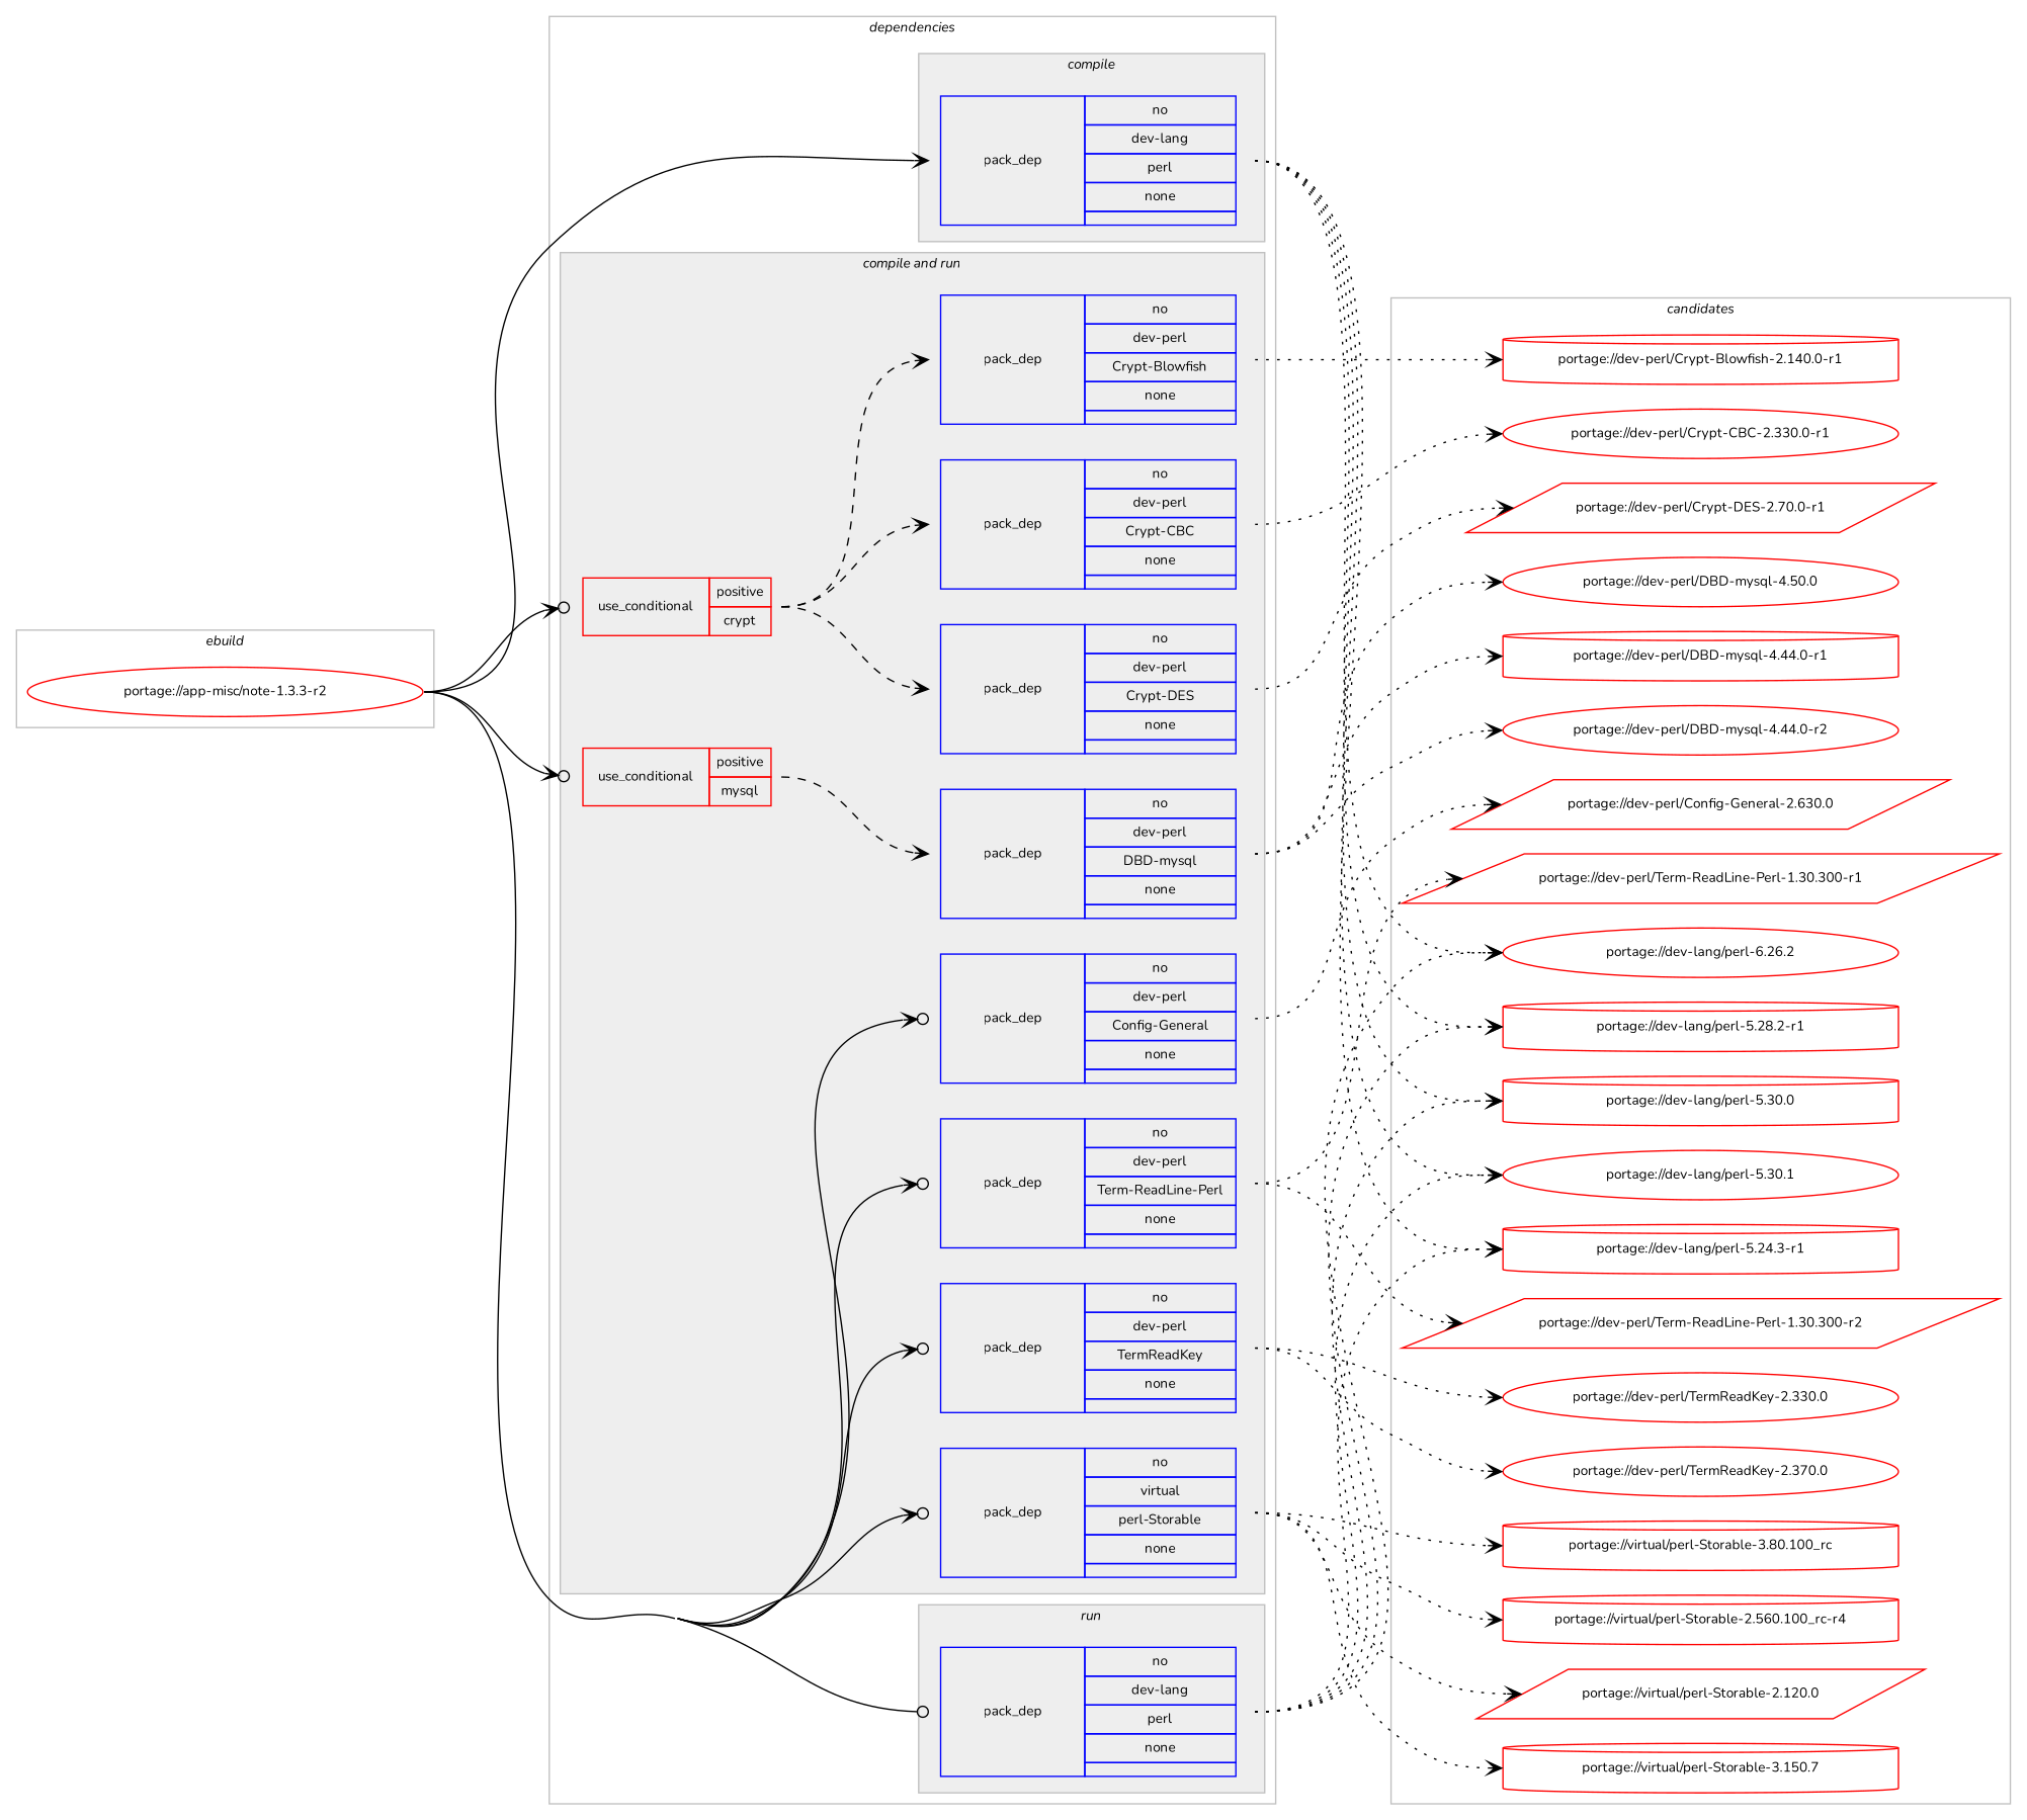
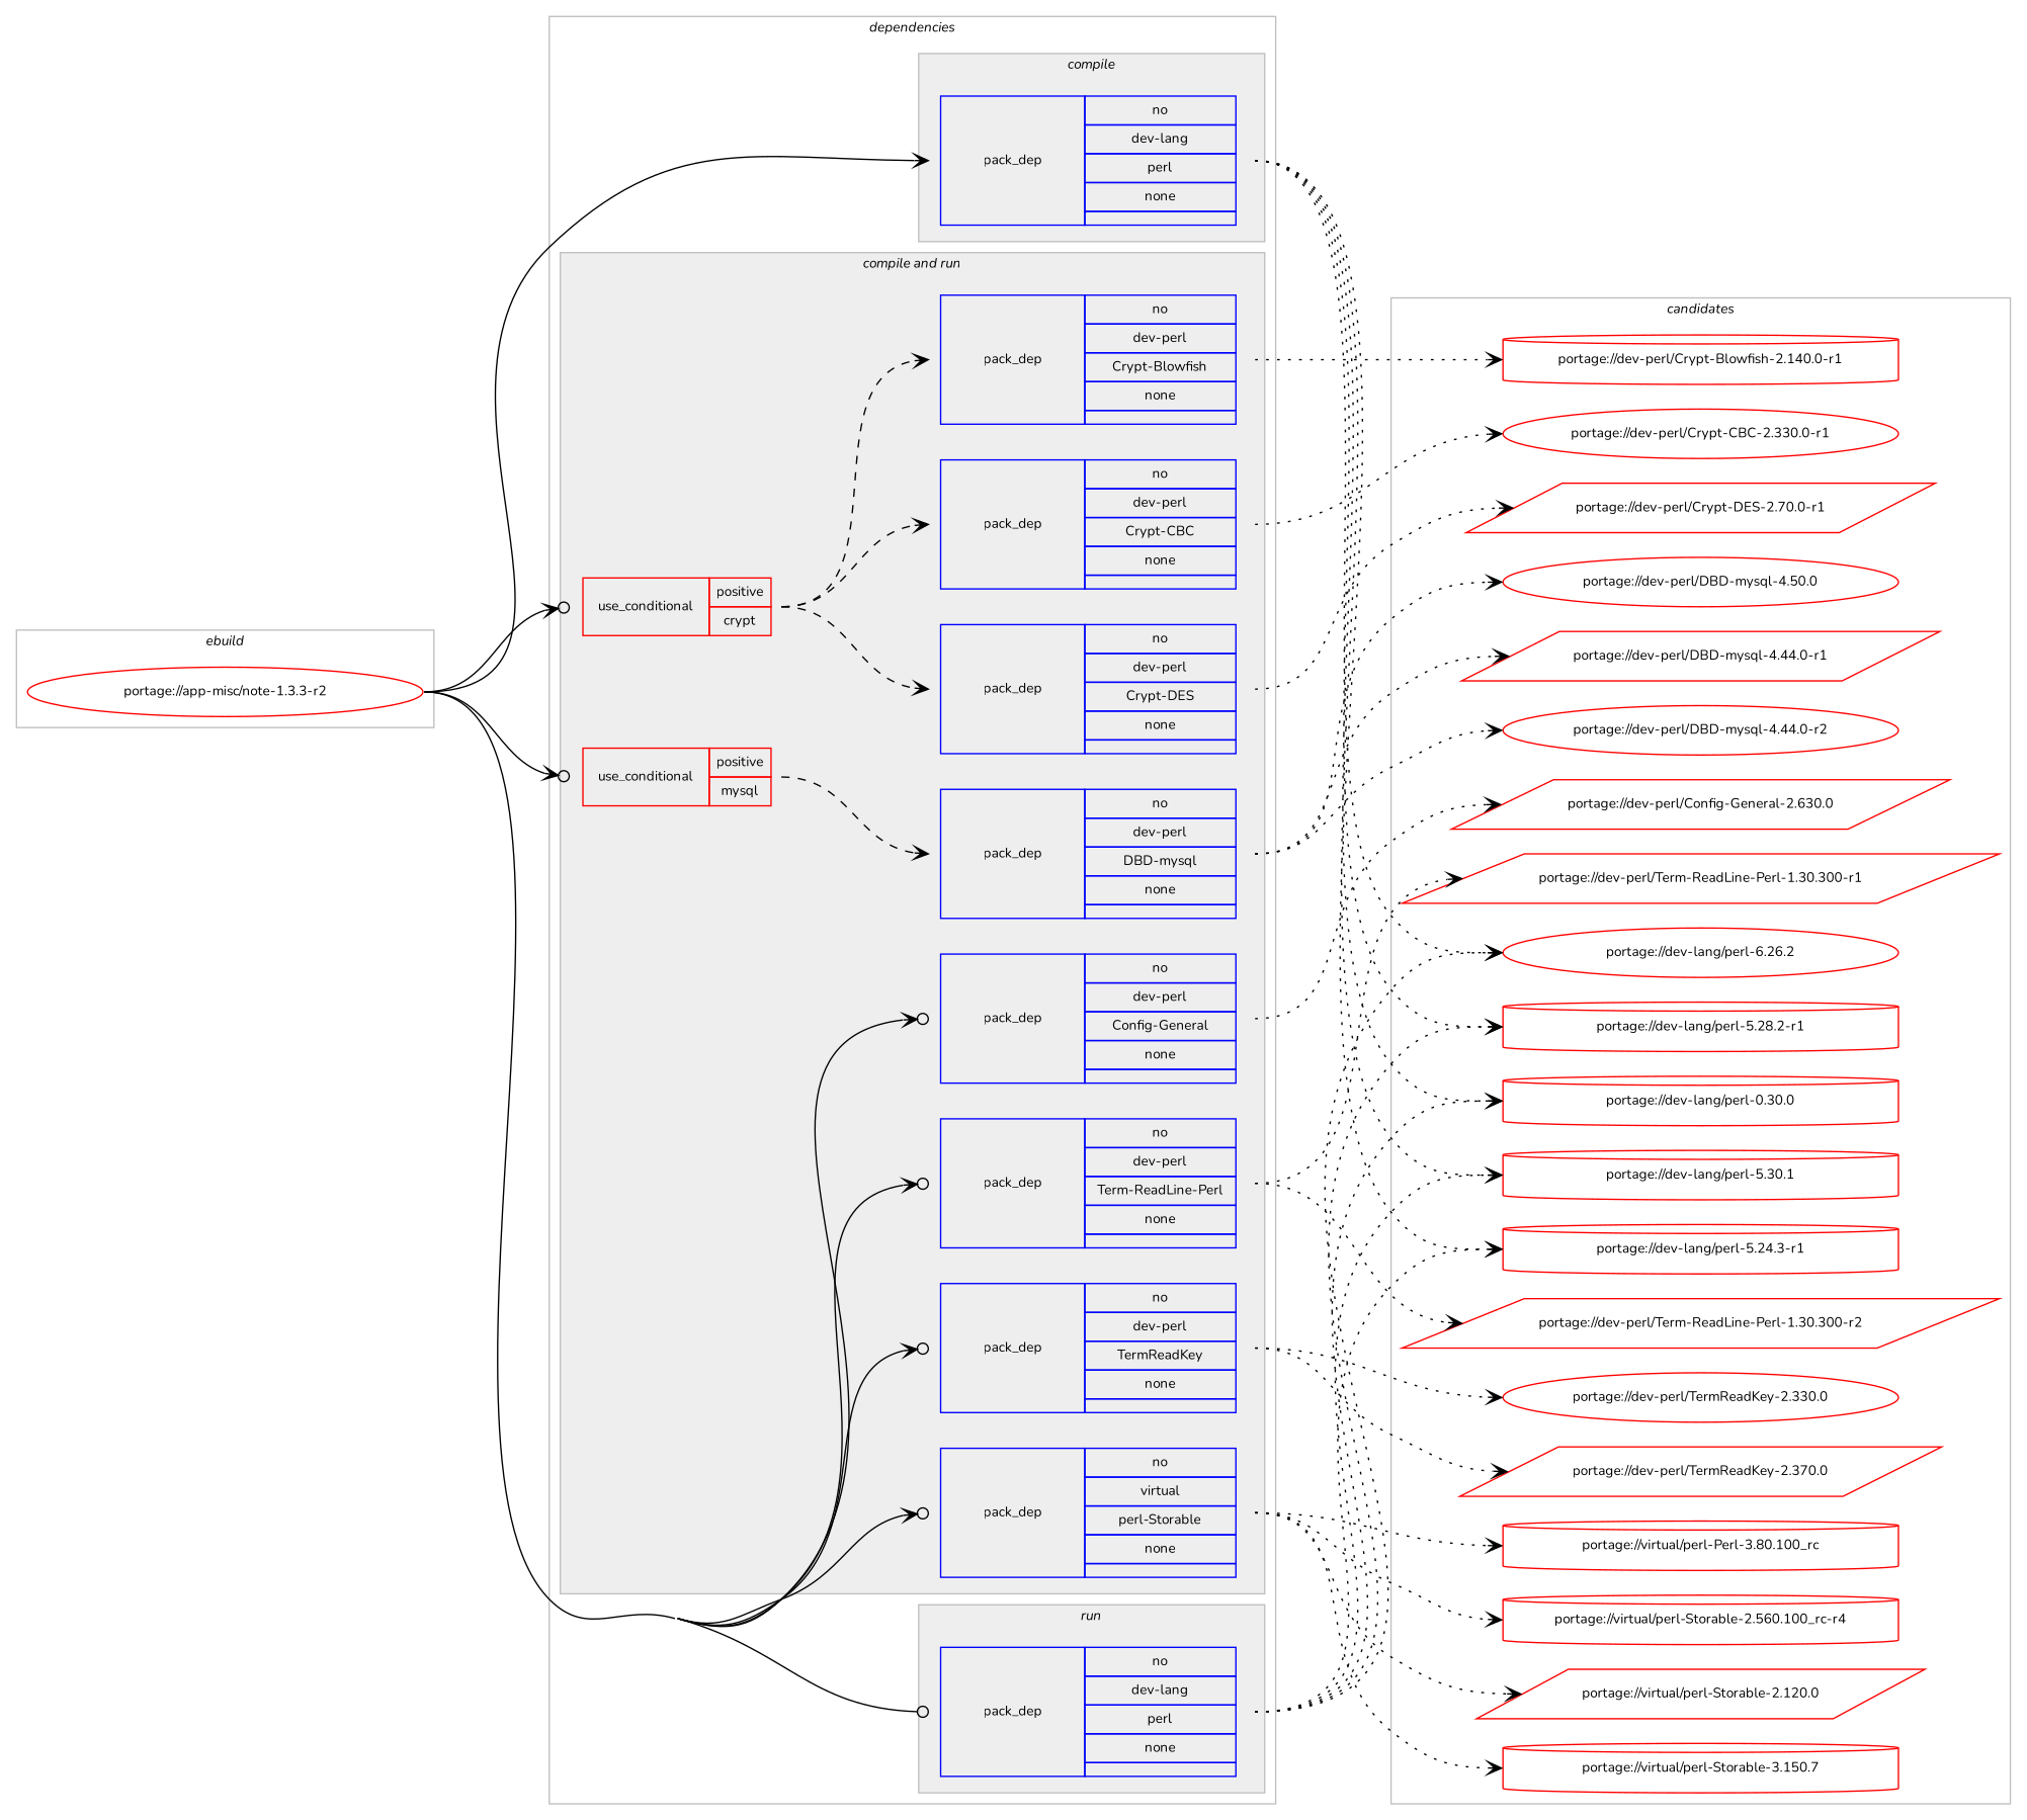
  digraph {
    compound=true
    concentrate=true
    fontname=Nunito
    fontsize=10
    newrank=true
    rankdir=LR
    ranksep=1.5
    node [color=red fontname=Nunito fontsize=10 shape=none]
    edge [arrowhead=vee fontname=Nunito headport=w style=dotted tailport=e weight=100]
    n1 [label="portage://app-misc/note-1.3.3-r2" shape=ellipse width=4]
    n2 [color=blue label=<<TABLE BORDER="0" CELLBORDER="1" CELLSPACING="0" CELLPADDING="4" WIDTH="220"><TR><TD ROWSPAN="6" CELLPADDING="30">pack_dep</TD></TR><TR><TD WIDTH="110">no</TD></TR><TR><TD>dev-lang</TD></TR><TR><TD>perl</TD></TR><TR><TD>none</TD></TR><TR><TD></TD></TR></TABLE>>]
    n3 [color=blue label=<<TABLE BORDER="0" CELLBORDER="1" CELLSPACING="0" CELLPADDING="4" WIDTH="220"><TR><TD ROWSPAN="6" CELLPADDING="30">pack_dep</TD></TR><TR><TD WIDTH="110">no</TD></TR><TR><TD>dev-perl</TD></TR><TR><TD>Crypt-CBC</TD></TR><TR><TD>none</TD></TR><TR><TD></TD></TR></TABLE>>]
    n4 [color=blue label=<<TABLE BORDER="0" CELLBORDER="1" CELLSPACING="0" CELLPADDING="4" WIDTH="220"><TR><TD ROWSPAN="6" CELLPADDING="30">pack_dep</TD></TR><TR><TD WIDTH="110">no</TD></TR><TR><TD>dev-perl</TD></TR><TR><TD>Crypt-Blowfish</TD></TR><TR><TD>none</TD></TR><TR><TD></TD></TR></TABLE>>]
    n5 [color=blue label=<<TABLE BORDER="0" CELLBORDER="1" CELLSPACING="0" CELLPADDING="4" WIDTH="220"><TR><TD ROWSPAN="6" CELLPADDING="30">pack_dep</TD></TR><TR><TD WIDTH="110">no</TD></TR><TR><TD>dev-perl</TD></TR><TR><TD>Crypt-DES</TD></TR><TR><TD>none</TD></TR><TR><TD></TD></TR></TABLE>>]
    n6 [label=<<TABLE BORDER="0" CELLBORDER="1" CELLSPACING="0" CELLPADDING="4"><TR><TD ROWSPAN="3" CELLPADDING="10">use_conditional</TD></TR><TR><TD>positive</TD></TR><TR><TD>crypt</TD></TR></TABLE>>]
    n7 [color=blue label=<<TABLE BORDER="0" CELLBORDER="1" CELLSPACING="0" CELLPADDING="4" WIDTH="220"><TR><TD ROWSPAN="6" CELLPADDING="30">pack_dep</TD></TR><TR><TD WIDTH="110">no</TD></TR><TR><TD>dev-perl</TD></TR><TR><TD>DBD-mysql</TD></TR><TR><TD>none</TD></TR><TR><TD></TD></TR></TABLE>>]
    n8 [label=<<TABLE BORDER="0" CELLBORDER="1" CELLSPACING="0" CELLPADDING="4"><TR><TD ROWSPAN="3" CELLPADDING="10">use_conditional</TD></TR><TR><TD>positive</TD></TR><TR><TD>mysql</TD></TR></TABLE>>]
    n9 [color=blue label=<<TABLE BORDER="0" CELLBORDER="1" CELLSPACING="0" CELLPADDING="4" WIDTH="220"><TR><TD ROWSPAN="6" CELLPADDING="30">pack_dep</TD></TR><TR><TD WIDTH="110">no</TD></TR><TR><TD>dev-perl</TD></TR><TR><TD>Config-General</TD></TR><TR><TD>none</TD></TR><TR><TD></TD></TR></TABLE>>]
    n10 [color=blue label=<<TABLE BORDER="0" CELLBORDER="1" CELLSPACING="0" CELLPADDING="4" WIDTH="220"><TR><TD ROWSPAN="6" CELLPADDING="30">pack_dep</TD></TR><TR><TD WIDTH="110">no</TD></TR><TR><TD>dev-perl</TD></TR><TR><TD>Term-ReadLine-Perl</TD></TR><TR><TD>none</TD></TR><TR><TD></TD></TR></TABLE>>]
    n11 [color=blue label=<<TABLE BORDER="0" CELLBORDER="1" CELLSPACING="0" CELLPADDING="4" WIDTH="220"><TR><TD ROWSPAN="6" CELLPADDING="30">pack_dep</TD></TR><TR><TD WIDTH="110">no</TD></TR><TR><TD>dev-perl</TD></TR><TR><TD>TermReadKey</TD></TR><TR><TD>none</TD></TR><TR><TD></TD></TR></TABLE>>]
    n12 [color=blue label=<<TABLE BORDER="0" CELLBORDER="1" CELLSPACING="0" CELLPADDING="4" WIDTH="220"><TR><TD ROWSPAN="6" CELLPADDING="30">pack_dep</TD></TR><TR><TD WIDTH="110">no</TD></TR><TR><TD>virtual</TD></TR><TR><TD>perl-Storable</TD></TR><TR><TD>none</TD></TR><TR><TD></TD></TR></TABLE>>]
    n13 [color=blue label=<<TABLE BORDER="0" CELLBORDER="1" CELLSPACING="0" CELLPADDING="4" WIDTH="220"><TR><TD ROWSPAN="6" CELLPADDING="30">pack_dep</TD></TR><TR><TD WIDTH="110">no</TD></TR><TR><TD>dev-lang</TD></TR><TR><TD>perl</TD></TR><TR><TD>none</TD></TR><TR><TD></TD></TR></TABLE>>]
    n14 [label="portage://dev-lang/perl-5.24.3-r1" shape=cylinder width=4]
    n15 [label="portage://dev-lang/perl-6.26.2" shape=ellipse width=4]
    n16 [label="portage://dev-lang/perl-5.28.2-r1" shape=cylinder width=4]
-   n17 [label="portage://dev-lang/perl-5.30.0" shape=cylinder width=4]
-   n18 [label="portage://dev-lang/perl-5.30.1" shape=ellipse width=4]
+   n17 [label="portage://dev-lang/perl-0.30.0" shape=cylinder width=4]
+   n18 [label="portage://dev-lang/perl-5.30.1" shape=cylinder width=4]
    n19 [label="portage://dev-perl/Crypt-CBC-2.330.0-r1" shape=ellipse width=4]
    n20 [label="portage://dev-perl/Crypt-Blowfish-2.140.0-r1" shape=cylinder width=4]
    n21 [label="portage://dev-perl/Crypt-DES-2.70.0-r1" shape=parallelogram width=4]
-   n22 [label="portage://dev-perl/DBD-mysql-4.44.0-r1" shape=cylinder width=4]
+   n22 [label="portage://dev-perl/DBD-mysql-4.44.0-r1" shape=parallelogram width=4]
    n23 [label="portage://dev-perl/DBD-mysql-4.44.0-r2" shape=ellipse width=4]
    n24 [label="portage://dev-perl/DBD-mysql-4.50.0" shape=ellipse width=4]
    n25 [label="portage://dev-perl/Config-General-2.630.0" shape=parallelogram width=4]
    n26 [label="portage://dev-perl/Term-ReadLine-Perl-1.30.300-r1" shape=parallelogram width=4]
    n27 [label="portage://dev-perl/Term-ReadLine-Perl-1.30.300-r2" shape=parallelogram width=4]
    n28 [label="portage://dev-perl/TermReadKey-2.330.0" shape=ellipse width=4]
-   n29 [label="portage://dev-perl/TermReadKey-2.370.0" shape=ellipse width=4]
+   n29 [label="portage://dev-perl/TermReadKey-2.370.0" shape=parallelogram width=4]
    n30 [label="portage://virtual/perl-Storable-2.560.100_rc-r4" shape=cylinder width=4]
    n31 [label="portage://virtual/perl-Storable-2.120.0" shape=parallelogram width=4]
    n32 [label="portage://virtual/perl-Storable-3.150.7" shape=cylinder width=4]
-   n33 [label="portage://virtual/perl-Storable-3.80.100_rc" shape=cylinder width=4]
+   n33 [label="portage://virtual/perl-Perl-3.80.100_rc" shape=cylinder width=4]
    subgraph cluster_1 {
      color=gray
      label=<<i>ebuild</i>>
      rank=same
      n1
    }
    subgraph cluster_2 {
      color=gray
      label=<<i>dependencies</i>>
      subgraph cluster_3 {
        color=gray
        fillcolor="#eeeeee"
        label=<<i>compile</i>>
        style=filled
        subgraph sub_4 {
          color=gray
          fillcolor="#eeeeee"
          label=<<i>compile</i>>
          style=filled
          n2
        }
      }
      subgraph cluster_5 {
        color=gray
        fillcolor="#eeeeee"
        label=<<i>compile and run</i>>
        style=filled
        subgraph sub_6 {
          color=gray
          fillcolor="#eeeeee"
          label=<<i>compile and run</i>>
          style=filled
          n6
          subgraph sub_7 {
            color=gray
            fillcolor="#eeeeee"
            label=<<i>compile and run</i>>
            style=filled
            n3
          }
          subgraph sub_8 {
            color=gray
            fillcolor="#eeeeee"
            label=<<i>compile and run</i>>
            style=filled
            n4
          }
          subgraph sub_9 {
            color=gray
            fillcolor="#eeeeee"
            label=<<i>compile and run</i>>
            style=filled
            n5
          }
        }
        subgraph sub_10 {
          color=gray
          fillcolor="#eeeeee"
          label=<<i>compile and run</i>>
          style=filled
          n8
          subgraph sub_11 {
            color=gray
            fillcolor="#eeeeee"
            label=<<i>compile and run</i>>
            style=filled
            n7
          }
        }
        subgraph sub_12 {
          color=gray
          fillcolor="#eeeeee"
          label=<<i>compile and run</i>>
          style=filled
          n9
        }
        subgraph sub_13 {
          color=gray
          fillcolor="#eeeeee"
          label=<<i>compile and run</i>>
          style=filled
          n10
        }
        subgraph sub_14 {
          color=gray
          fillcolor="#eeeeee"
          label=<<i>compile and run</i>>
          style=filled
          n11
        }
        subgraph sub_15 {
          color=gray
          fillcolor="#eeeeee"
          label=<<i>compile and run</i>>
          style=filled
          n12
        }
      }
      subgraph cluster_16 {
        color=gray
        fillcolor="#eeeeee"
        label=<<i>run</i>>
        style=filled
        subgraph sub_17 {
          color=gray
          fillcolor="#eeeeee"
          label=<<i>run</i>>
          style=filled
          n13
        }
      }
    }
    subgraph cluster_18 {
      color=gray
      label=<<i>candidates</i>>
      rank=same
      subgraph sub_19 {
        color=black
        label=<<i>candidates</i>>
        nodesep=1
        rank=same
        n14
        n15
        n16
        n17
        n18
      }
      subgraph sub_20 {
        color=black
        label=<<i>candidates</i>>
        nodesep=1
        rank=same
        n19
      }
      subgraph sub_21 {
        color=black
        label=<<i>candidates</i>>
        nodesep=1
        rank=same
        n20
      }
      subgraph sub_22 {
        color=black
        label=<<i>candidates</i>>
        nodesep=1
        rank=same
        n21
      }
      subgraph sub_23 {
        color=black
        label=<<i>candidates</i>>
        nodesep=1
        rank=same
        n22
        n23
        n24
      }
      subgraph sub_24 {
        color=black
        label=<<i>candidates</i>>
        nodesep=1
        rank=same
        n25
      }
      subgraph sub_25 {
        color=black
        label=<<i>candidates</i>>
        nodesep=1
        rank=same
        n26
        n27
      }
      subgraph sub_26 {
        color=black
        label=<<i>candidates</i>>
        nodesep=1
        rank=same
        n28
        n29
      }
      subgraph sub_27 {
        color=black
        label=<<i>candidates</i>>
        nodesep=1
        rank=same
        n30
        n31
        n32
        n33
      }
      subgraph sub_28 {
        color=black
        label=<<i>candidates</i>>
        nodesep=1
        rank=same
        n14
        n15
        n16
        n17
        n18
      }
    }
    n1 -> n2 [style=solid weight=20]
    n1 -> n6 [arrowhead=odotvee style=solid weight=20]
    n1 -> n8 [arrowhead=odotvee style=solid weight=20]
    n1 -> n9 [arrowhead=odotvee style=solid weight=20]
    n1 -> n10 [arrowhead=odotvee style=solid weight=20]
    n1 -> n11 [arrowhead=odotvee style=solid weight=20]
    n1 -> n12 [arrowhead=odotvee style=solid weight=20]
    n1 -> n13 [arrowhead=odot style=solid weight=20]
    n2 -> n14
    n2 -> n15
    n2 -> n16
    n2 -> n17
    n2 -> n18
    n3 -> n19
    n4 -> n20
    n5 -> n21
    n6 -> n3 [style=dashed weight=20]
    n6 -> n4 [style=dashed weight=20]
    n6 -> n5 [style=dashed weight=20]
    n7 -> n22
    n7 -> n23
    n7 -> n24
    n8 -> n7 [style=dashed weight=20]
    n9 -> n25
    n10 -> n26
    n10 -> n27
    n11 -> n28
    n11 -> n29
    n12 -> n30
    n12 -> n31
    n12 -> n32
    n12 -> n33
    n13 -> n14
    n13 -> n15
    n13 -> n16
    n13 -> n17
    n13 -> n18
  }
